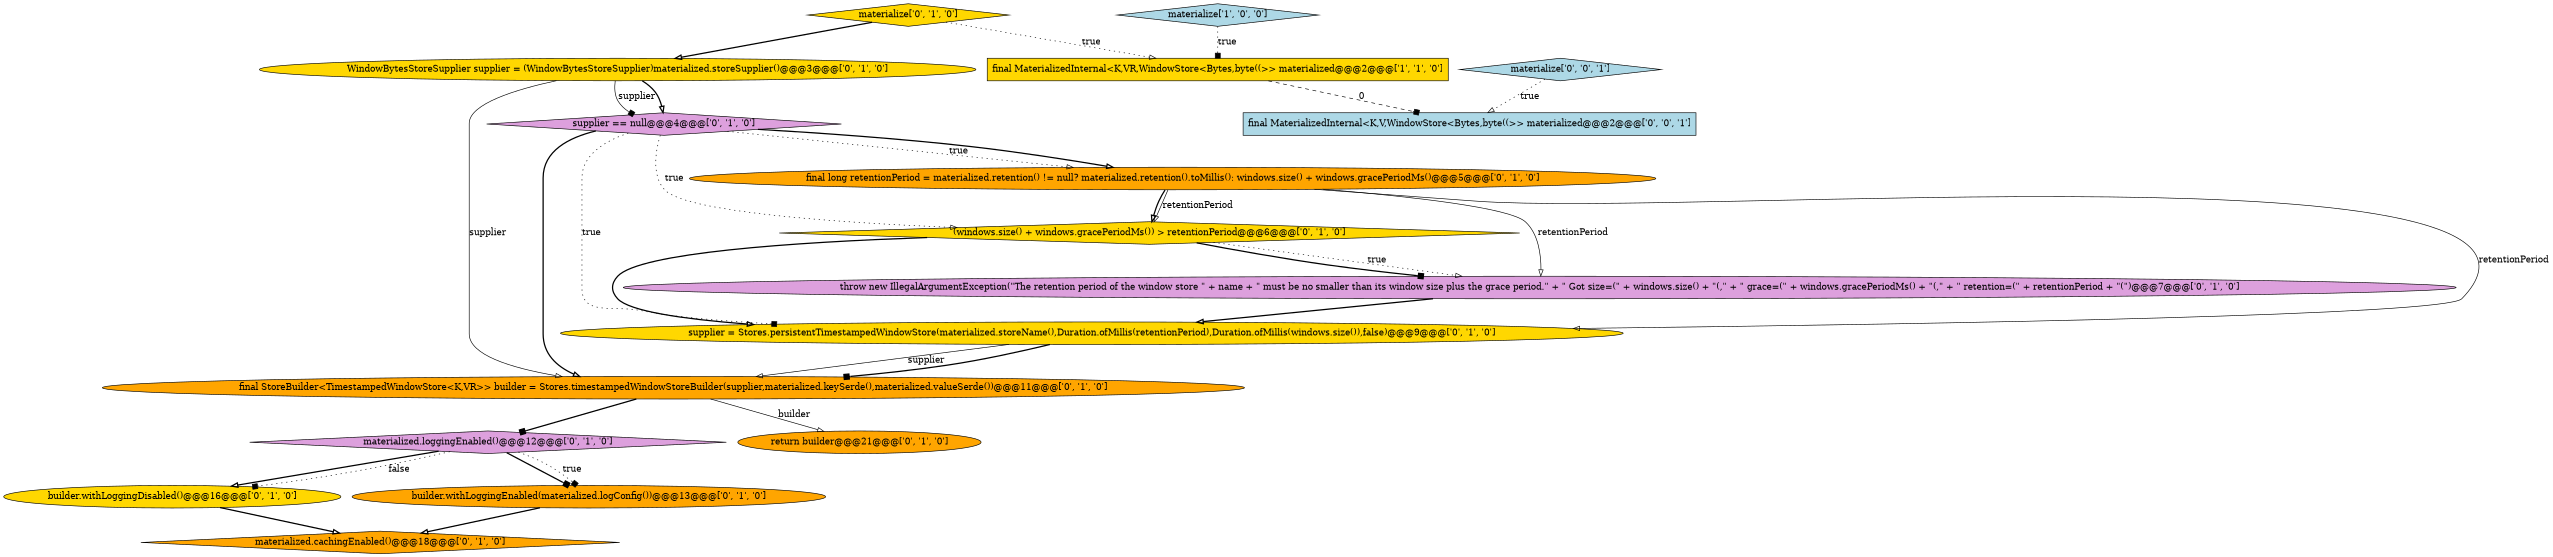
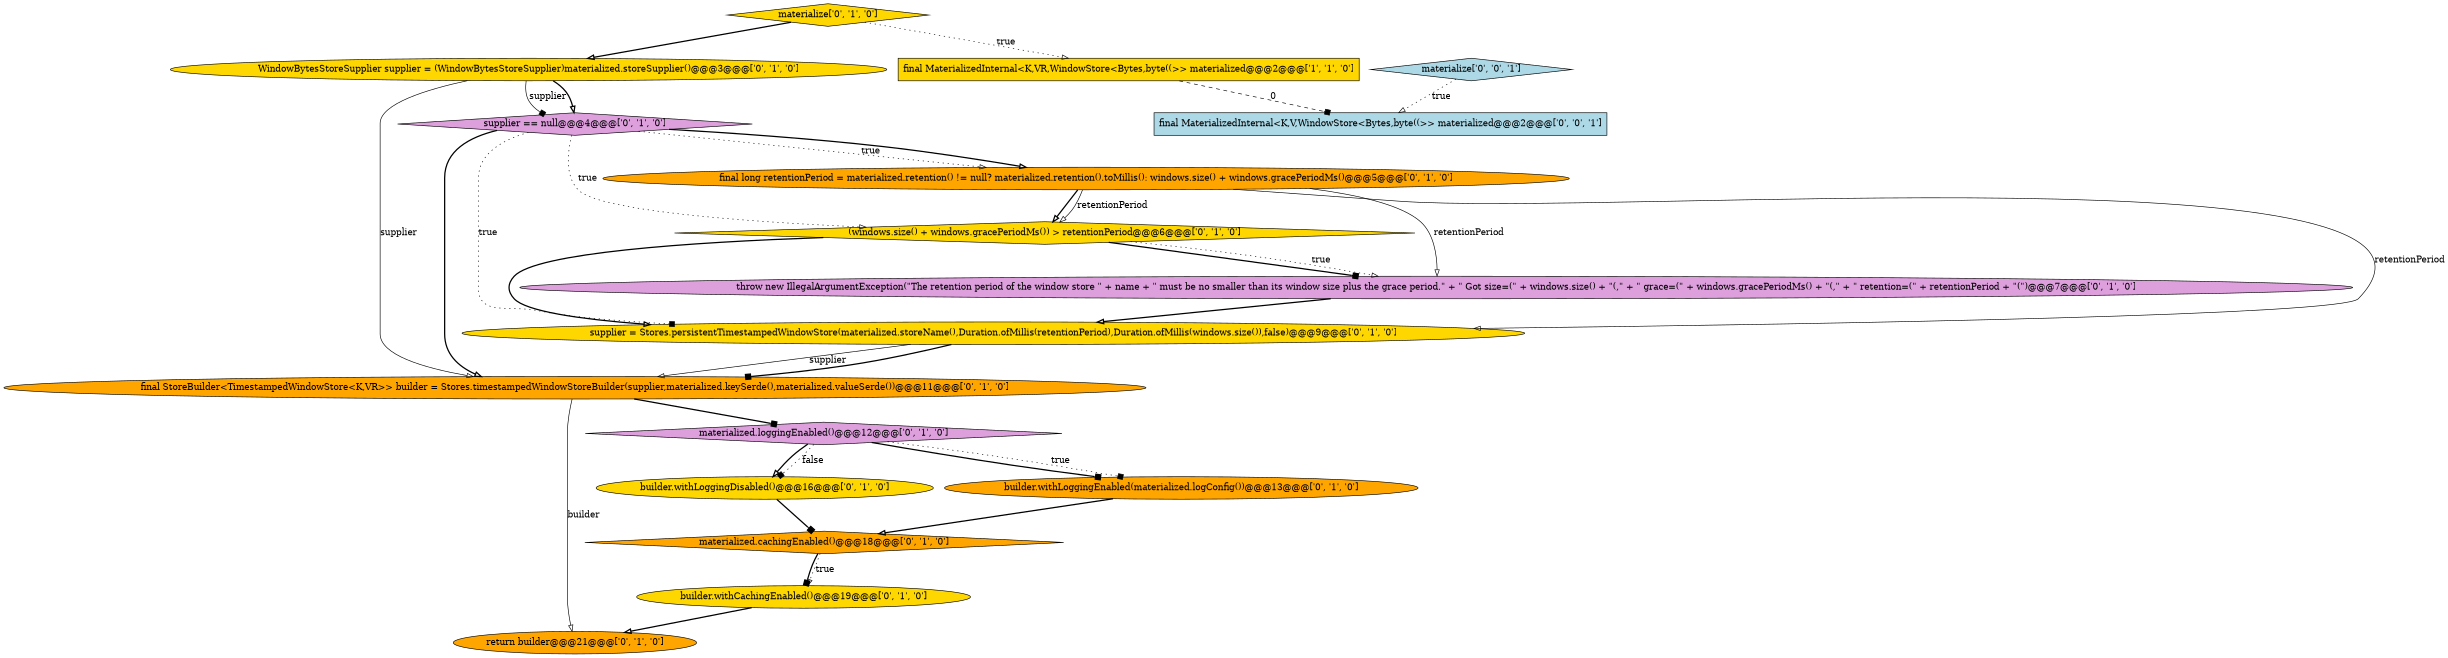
  digraph {
    node [fillcolor=gold shape=ellipse style=filled]
    edge [arrowhead=onormal style=bold]
    n1 [label="materialize['0', '1', '0']" shape=diamond]
    n2 [label="WindowBytesStoreSupplier supplier = (WindowBytesStoreSupplier)materialized.storeSupplier()@@@3@@@['0', '1', '0']"]
    n3 [label="final MaterializedInternal<K,VR,WindowStore<Bytes,byte((>> materialized@@@2@@@['1', '1', '0']" shape=box]
    n4 [fillcolor=orange label="final StoreBuilder<TimestampedWindowStore<K,VR>> builder = Stores.timestampedWindowStoreBuilder(supplier,materialized.keySerde(),materialized.valueSerde())@@@11@@@['0', '1', '0']"]
    n5 [fillcolor=plum label="supplier == null@@@4@@@['0', '1', '0']" shape=diamond]
    n6 [fillcolor=lightblue label="final MaterializedInternal<K,V,WindowStore<Bytes,byte((>> materialized@@@2@@@['0', '0', '1']" shape=box]
-   n7 [fillcolor=lightblue label="materialize['1', '0', '0']" shape=diamond]
    n8 [fillcolor=plum label="materialized.loggingEnabled()@@@12@@@['0', '1', '0']" shape=diamond]
    n9 [label="builder.withLoggingDisabled()@@@16@@@['0', '1', '0']"]
    n10 [fillcolor=orange label="builder.withLoggingEnabled(materialized.logConfig())@@@13@@@['0', '1', '0']"]
    n11 [fillcolor=orange label="materialized.cachingEnabled()@@@18@@@['0', '1', '0']" shape=diamond]
+   n12 [label="builder.withCachingEnabled()@@@19@@@['0', '1', '0']"]
    n13 [fillcolor=orange label="return builder@@@21@@@['0', '1', '0']"]
    n14 [label="supplier = Stores.persistentTimestampedWindowStore(materialized.storeName(),Duration.ofMillis(retentionPeriod),Duration.ofMillis(windows.size()),false)@@@9@@@['0', '1', '0']"]
    n15 [label="(windows.size() + windows.gracePeriodMs()) > retentionPeriod@@@6@@@['0', '1', '0']" shape=diamond]
    n16 [fillcolor=plum label="throw new IllegalArgumentException(\"The retention period of the window store \" + name + \" must be no smaller than its window size plus the grace period.\" + \" Got size=(\" + windows.size() + \"(,\" + \" grace=(\" + windows.gracePeriodMs() + \"(,\" + \" retention=(\" + retentionPeriod + \"(\")@@@7@@@['0', '1', '0']"]
    n17 [fillcolor=orange label="final long retentionPeriod = materialized.retention() != null? materialized.retention().toMillis(): windows.size() + windows.gracePeriodMs()@@@5@@@['0', '1', '0']"]
    n18 [fillcolor=lightblue label="materialize['0', '0', '1']" shape=diamond]
    n1 -> n2
    n1 -> n3 [label=true style=dotted]
    n2 -> n4 [label=supplier style=solid]
    n2 -> n5 [arrowhead=box label=supplier style=solid]
    n2 -> n5
    n3 -> n6 [arrowhead=box label=0 style=dashed]
    n4 -> n8 [arrowhead=box]
    n4 -> n13 [label=builder style=solid]
    n5 -> n4
    n5 -> n14 [arrowhead=box label=true style=dotted]
    n5 -> n15 [label=true style=dotted]
    n5 -> n17 [label=true style=dotted]
    n5 -> n17
-   n7 -> n3 [arrowhead=box label=true style=dotted]
    n8 -> n9
    n8 -> n9 [arrowhead=box label=false style=dotted]
    n8 -> n10 [arrowhead=box]
    n8 -> n10 [arrowhead=box label=true style=dotted]
-   n9 -> n11
+   n9 -> n11 [arrowhead=box]
    n10 -> n11
+   n11 -> n12 [arrowhead=box]
+   n11 -> n12 [label=true style=dotted]
+   n12 -> n13
    n14 -> n4 [label=supplier style=solid]
    n14 -> n4 [arrowhead=box]
    n15 -> n14
    n15 -> n16 [arrowhead=box]
    n15 -> n16 [label=true style=dotted]
    n16 -> n14
    n17 -> n14 [label=retentionPeriod style=solid]
    n17 -> n15
    n17 -> n15 [label=retentionPeriod style=solid]
    n17 -> n16 [label=retentionPeriod style=solid]
    n18 -> n6 [label=true style=dotted]
  }
